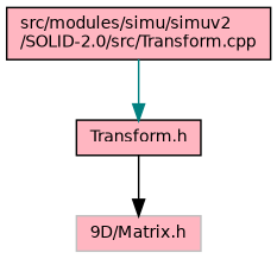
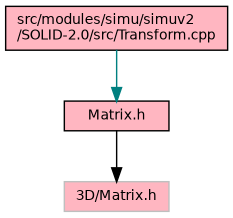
  digraph {
    node [color=black fillcolor=lightpink fontname=Helvetica fontsize=10 shape=record style=filled]
    edge [fontname=Helvetica fontsize=10 labelfontname=Helvetica labelfontsize=10 style=solid]
    n1 [fontcolor=black height=0.2 label="src/modules/simu/simuv2\l/SOLID-2.0/src/Transform.cpp" width=0.4]
-   n2 [height=0.2 label="Transform.h" width=0.4]
-   n3 [color=grey75 height=0.2 label="9D/Matrix.h" width=0.4]
+   n2 [height=0.2 label="Matrix.h" width=0.4]
+   n3 [color=grey75 height=0.2 label="3D/Matrix.h" width=0.4]
    n1 -> n2 [color=teal]
    n2 -> n3 [color=black]
  }
